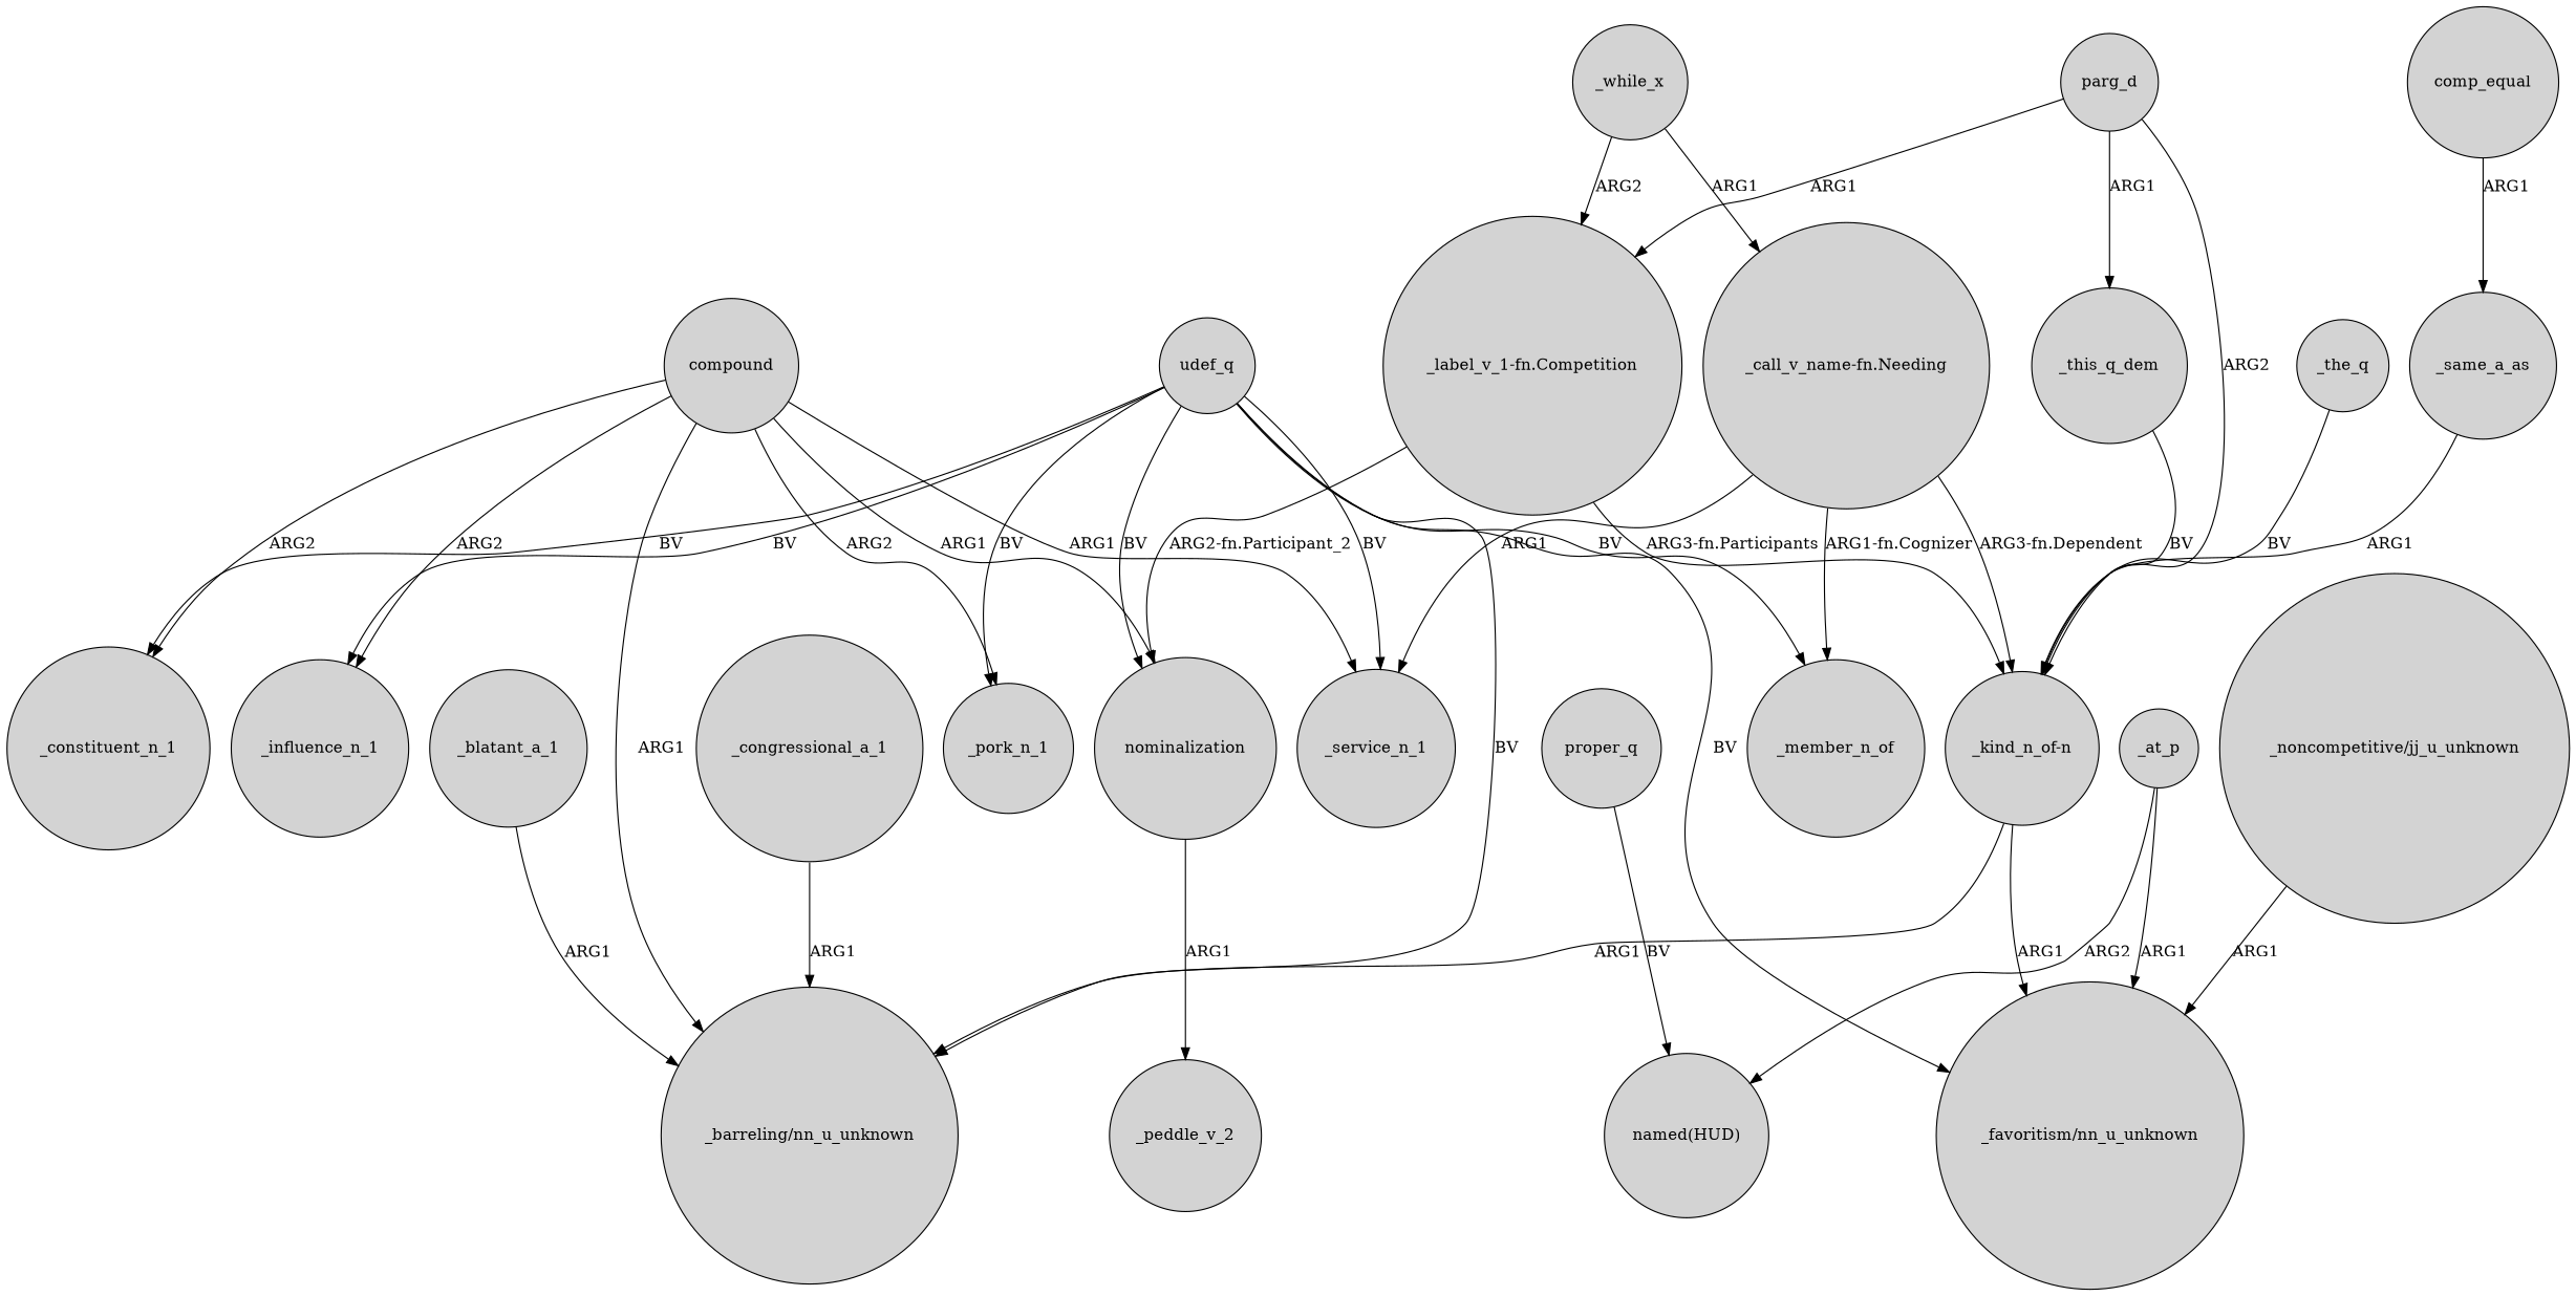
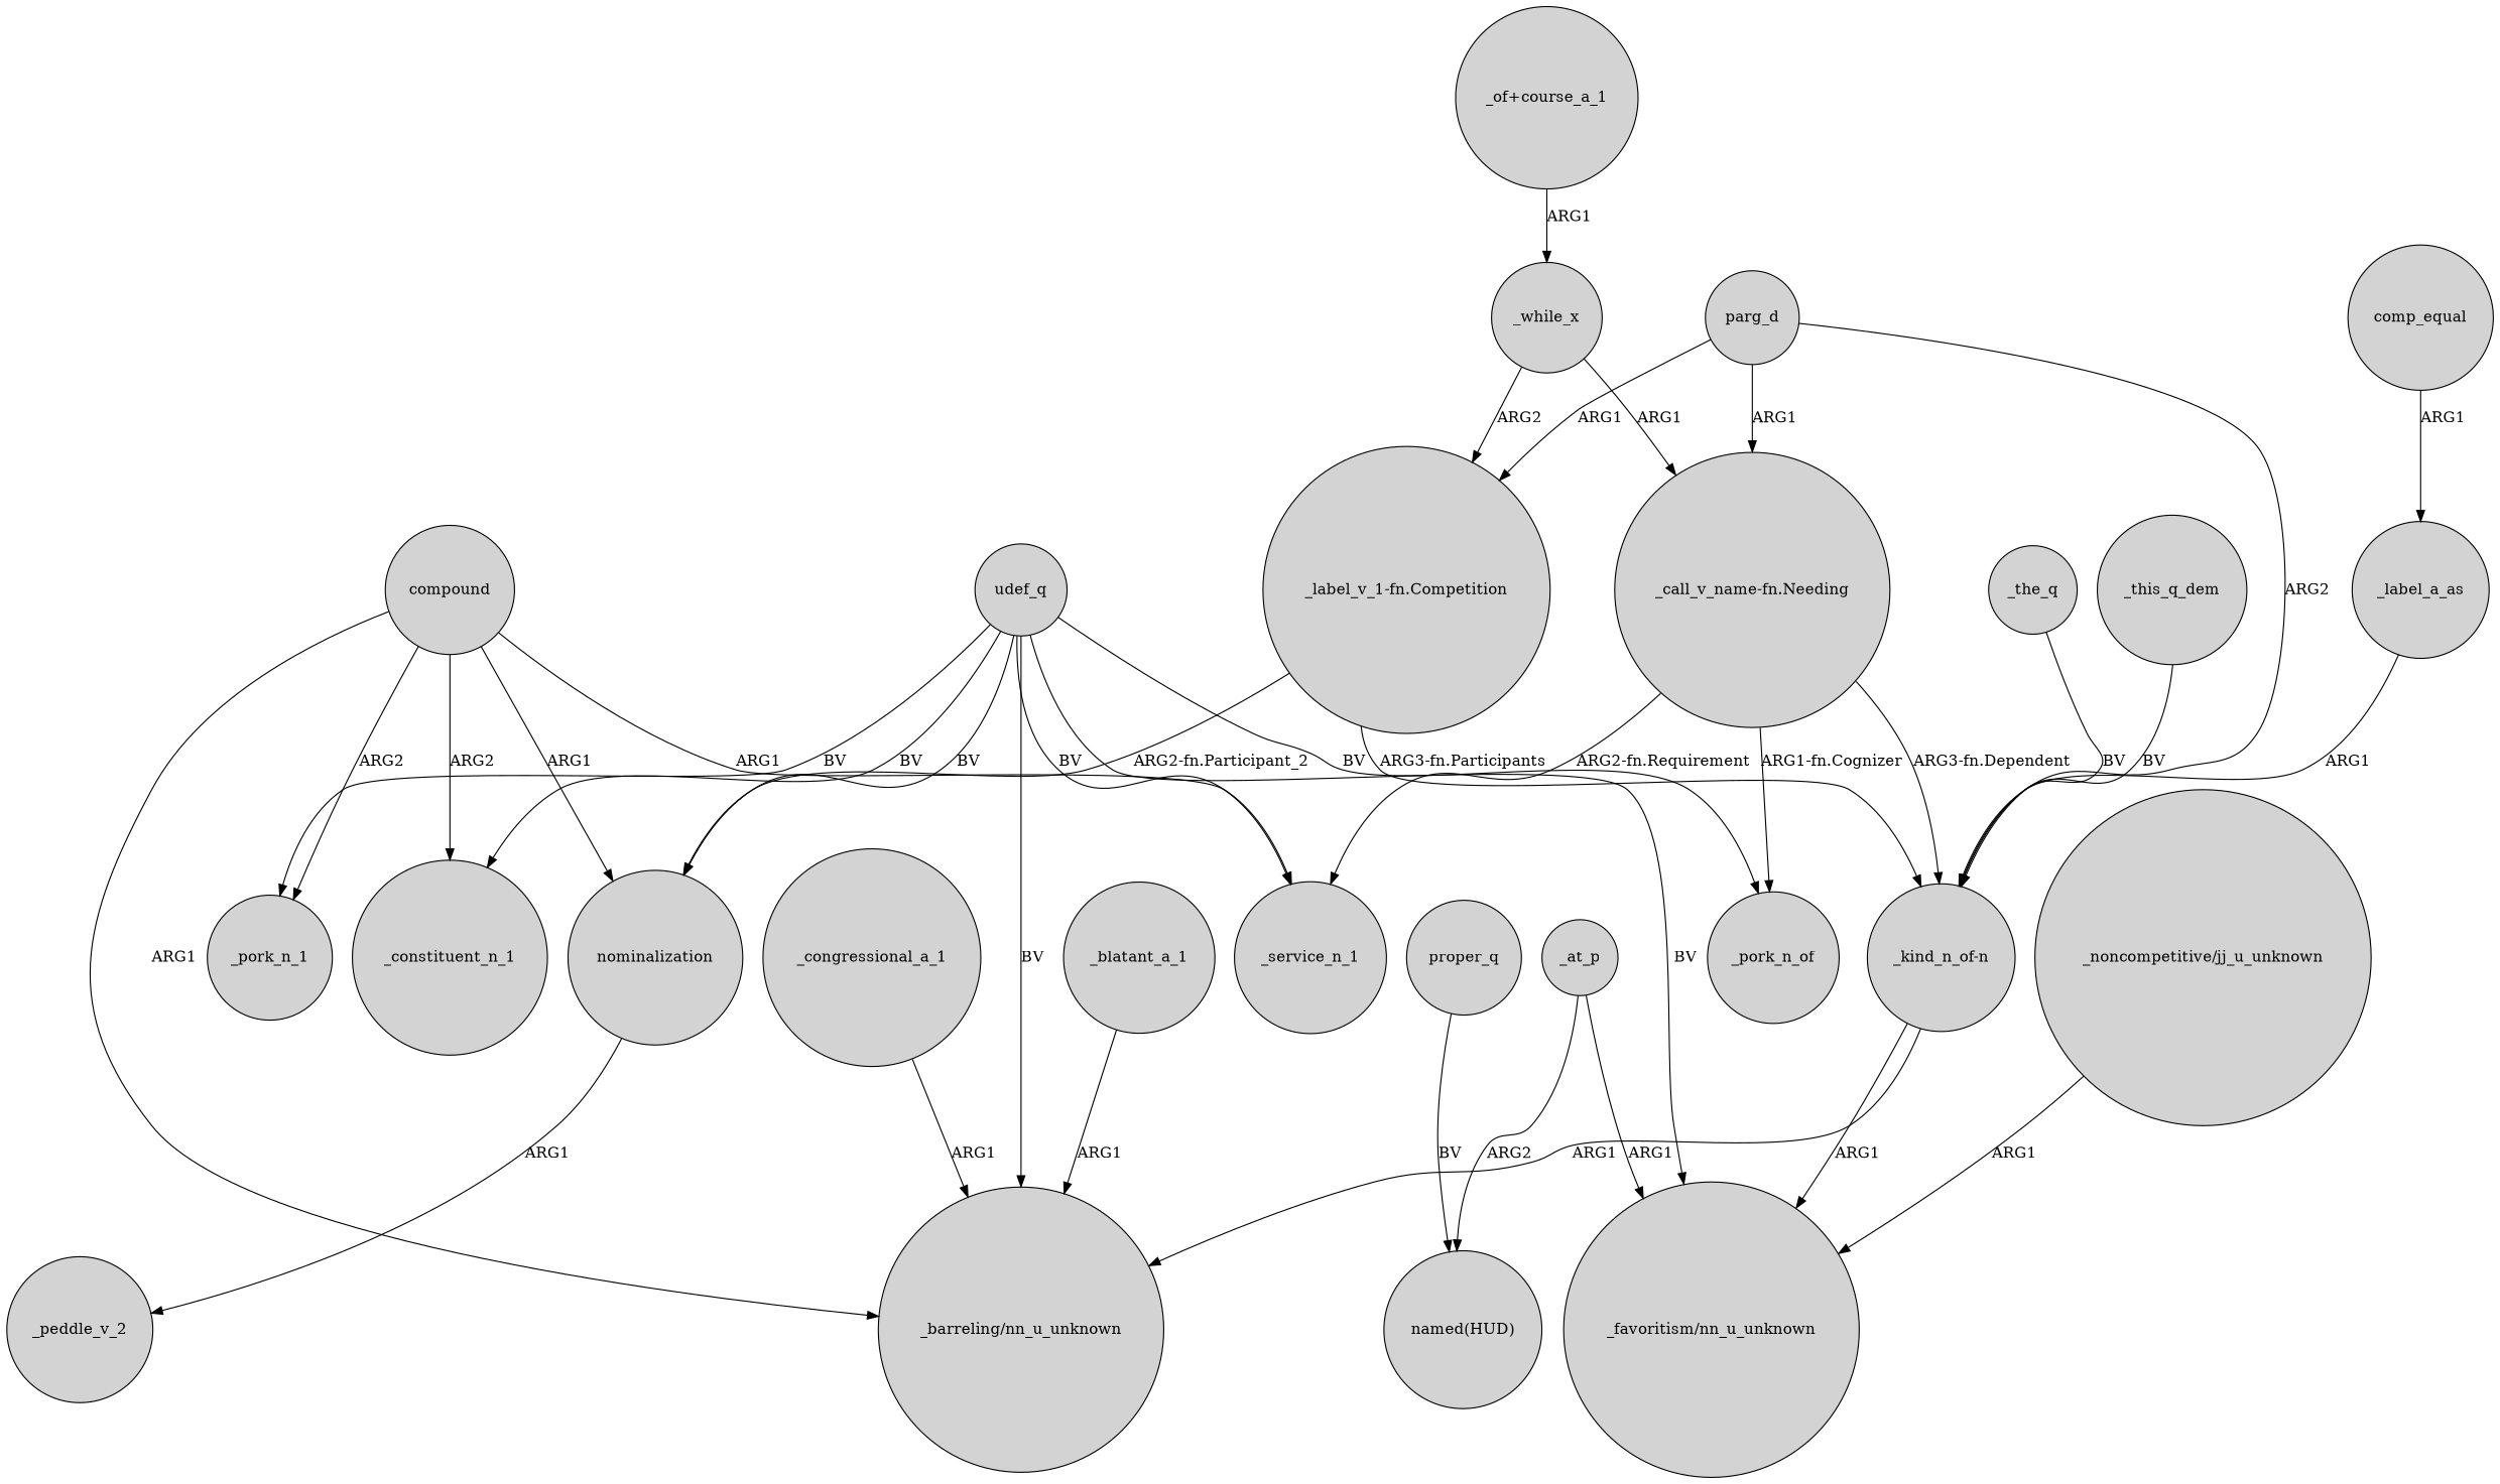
  digraph {
    fontname="DejaVu Serif"
    node [fontname="DejaVu Serif" shape=circle style=filled]
    edge [fontname="DejaVu Serif"]
    udef_q
    _constituent_n_1
    _service_n_1
-   _influence_n_1
    "_barreling/nn_u_unknown"
-   _member_n_of
+   _member_n_of [label=_pork_n_of]
    "_favoritism/nn_u_unknown"
    _pork_n_1
    nominalization
    n10 [label=_peddle_v_2]
    "_kind_n_of-n"
    _blatant_a_1
    _the_q
    _congressional_a_1
    proper_q
    "named(HUD)"
    _at_p
+   "_of+course_a_1"
    _while_x
    "_label_v_1-fn.Competition"
    "_call_v_name-fn.Needing"
    compound
    parg_d
    "_noncompetitive/jj_u_unknown"
    _this_q_dem
-   _same_a_as
+   _same_a_as [label=_label_a_as]
    comp_equal
    udef_q -> _constituent_n_1 [label=BV]
    udef_q -> _service_n_1 [label=BV]
-   udef_q -> _influence_n_1 [label=BV]
    udef_q -> "_barreling/nn_u_unknown" [label=BV]
    udef_q -> _member_n_of [label=BV]
    udef_q -> "_favoritism/nn_u_unknown" [label=BV]
    udef_q -> _pork_n_1 [label=BV]
    udef_q -> nominalization [label=BV]
    nominalization -> n10 [label=ARG1]
    "_kind_n_of-n" -> "_barreling/nn_u_unknown" [label=ARG1]
    "_kind_n_of-n" -> "_favoritism/nn_u_unknown" [label=ARG1]
    _blatant_a_1 -> "_barreling/nn_u_unknown" [label=ARG1]
    _the_q -> "_kind_n_of-n" [label=BV]
    _congressional_a_1 -> "_barreling/nn_u_unknown" [label=ARG1]
    proper_q -> "named(HUD)" [label=BV]
    _at_p -> "_favoritism/nn_u_unknown" [label=ARG1]
    _at_p -> "named(HUD)" [label=ARG2]
+   "_of+course_a_1" -> _while_x [label=ARG1]
    _while_x -> "_label_v_1-fn.Competition" [label=ARG2]
    _while_x -> "_call_v_name-fn.Needing" [label=ARG1]
    "_label_v_1-fn.Competition" -> nominalization [label="ARG2-fn.Participant_2"]
    "_label_v_1-fn.Competition" -> "_kind_n_of-n" [label="ARG3-fn.Participants"]
-   "_call_v_name-fn.Needing" -> _service_n_1 [label=ARG1]
+   "_call_v_name-fn.Needing" -> _service_n_1 [label="ARG2-fn.Requirement"]
    "_call_v_name-fn.Needing" -> _member_n_of [label="ARG1-fn.Cognizer"]
    "_call_v_name-fn.Needing" -> "_kind_n_of-n" [label="ARG3-fn.Dependent"]
    compound -> _constituent_n_1 [label=ARG2]
    compound -> _service_n_1 [label=ARG1]
-   compound -> _influence_n_1 [label=ARG2]
    compound -> "_barreling/nn_u_unknown" [label=ARG1]
    compound -> _pork_n_1 [label=ARG2]
    compound -> nominalization [label=ARG1]
    parg_d -> "_kind_n_of-n" [label=ARG2]
    parg_d -> "_label_v_1-fn.Competition" [label=ARG1]
-   parg_d -> _this_q_dem [label=ARG1]
+   parg_d -> "_call_v_name-fn.Needing" [label=ARG1]
    "_noncompetitive/jj_u_unknown" -> "_favoritism/nn_u_unknown" [label=ARG1]
    _this_q_dem -> "_kind_n_of-n" [label=BV]
    _same_a_as -> "_kind_n_of-n" [label=ARG1]
    comp_equal -> _same_a_as [label=ARG1]
  }
